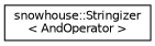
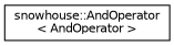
  digraph {
    rankdir=LR
-   n1 [color=black fillcolor=white fontname=Helvetica fontsize=10 height=0.2 label="snowhouse::Stringizer\l\< AndOperator \>" shape=record style=filled width=0.4]
+   n1 [color=black fillcolor=white fontname=Helvetica fontsize=10 height=0.2 label="snowhouse::AndOperator\l\< AndOperator \>" shape=record style=filled width=0.4]
  }
